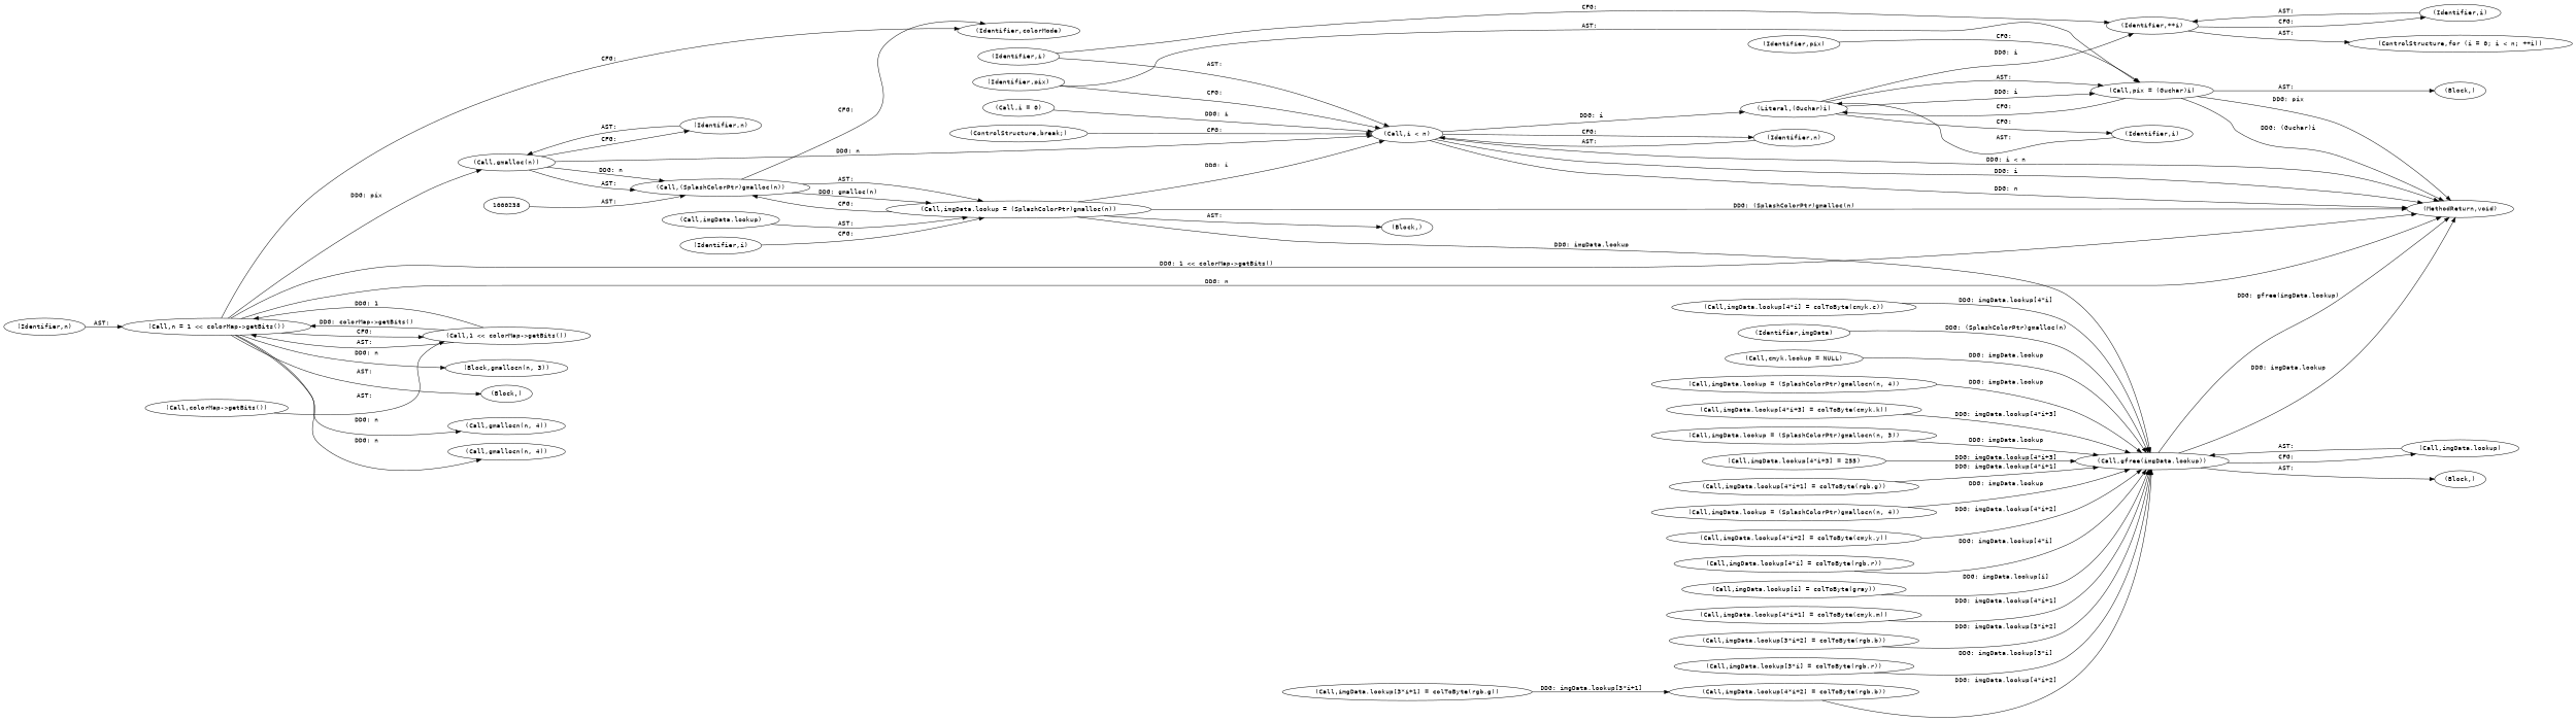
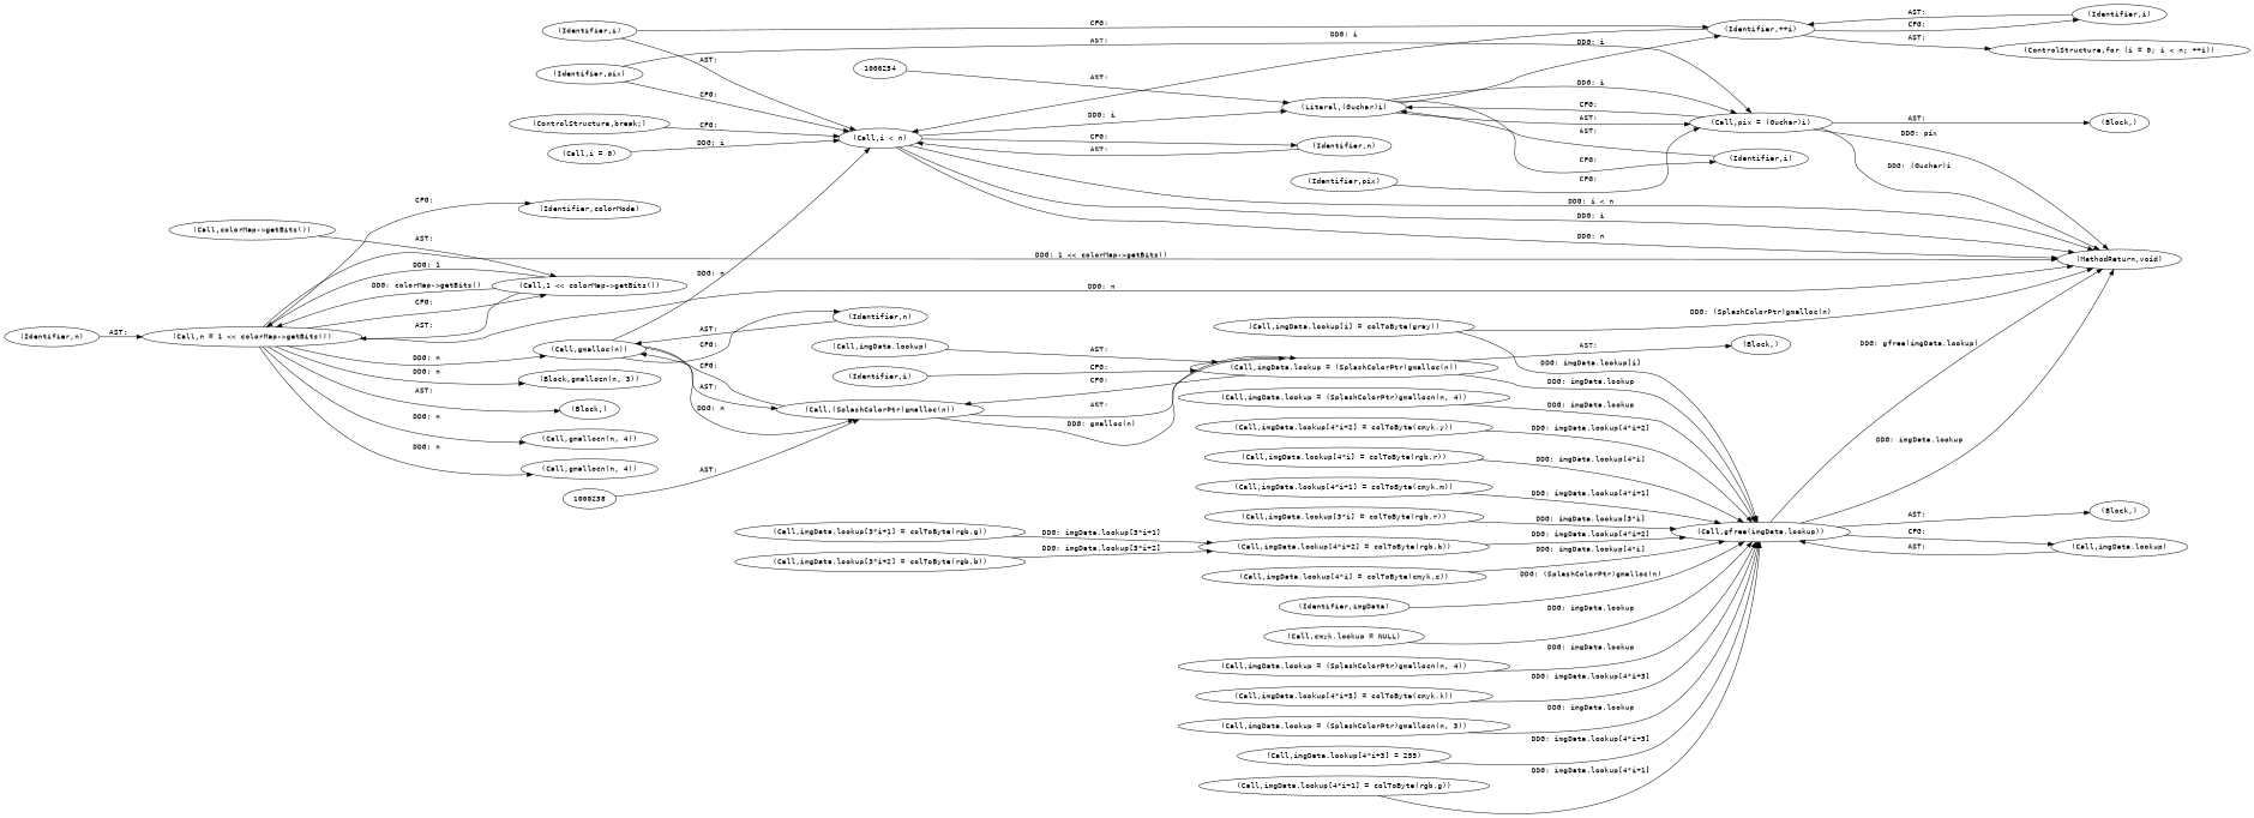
  digraph {
    fontname="DejaVu Sans Mono"
    rankdir=LR
    node [fontname="DejaVu Sans Mono"]
    edge [fontname="DejaVu Sans Mono"]
    n1 [label="(Call,gmalloc(n))"]
    n2 [label="(Call,(SplashColorPtr)gmalloc(n))"]
    n3 [label="(Call,i < n)"]
    n4 [label="(Identifier,n)"]
    n5 [label="(Call,imgData.lookup = (SplashColorPtr)gmalloc(n))"]
    n6 [label="(MethodReturn,void)"]
    n7 [label="(Literal,(Guchar)i)"]
    n8 [label="(Identifier,n)"]
    n9 [label="(Call,n = 1 << colorMap->getBits())"]
    n10 [label="(Call,1 << colorMap->getBits())"]
    n11 [label="(Block,gmallocn(n, 3))"]
    n12 [label="(Block,)"]
    n13 [label="(Call,gmallocn(n, 4))"]
    n14 [label="(Call,gmallocn(n, 4))"]
    n15 [label="(Identifier,colorMode)"]
    n16 [label="(Call,colorMap->getBits())"]
    n17 [label="(Call,gfree(imgData.lookup))"]
    n18 [label="(Block,)"]
    n19 [label="(Call,imgData.lookup)"]
    n20 [label="(Block,)"]
    n21 [label="(Identifier,++i)"]
    n22 [label="(Call,pix = (Guchar)i)"]
    n23 [label="(Identifier,i)"]
    n24 [label="(ControlStructure,for (i = 0; i < n; ++i))"]
    n25 [label="(Identifier,i)"]
    n26 [label="(Block,)"]
    n27 [label="(ControlStructure,break;)"]
    n28 [label="(Call,imgData.lookup[4*i] = colToByte(rgb.r))"]
    n29 [label="(Identifier,i)"]
    n30 [label="(Call,imgData.lookup)"]
    n31 [label="(Call,imgData.lookup[i] = colToByte(gray))"]
    n32 [label="(Call,imgData.lookup[4*i+1] = colToByte(cmyk.m))"]
    n33 [label="(Call,imgData.lookup[3*i+2] = colToByte(rgb.b))"]
    n34 [label="(Identifier,n)"]
    n35 [label="(Call,imgData.lookup[3*i] = colToByte(rgb.r))"]
    n36 [label="(Call,imgData.lookup[4*i+2] = colToByte(rgb.b))"]
    n37 [label="(Identifier,pix)"]
    n38 [label="(Call,imgData.lookup[4*i] = colToByte(cmyk.c))"]
    n39 [label="(Identifier,imgData)"]
    n40 [label="(Call,cmyk.lookup = NULL)"]
    n41 [label="(Call,imgData.lookup[3*i+1] = colToByte(rgb.g))"]
    n42 [label="(Identifier,i)"]
    n43 [label="(Call,imgData.lookup = (SplashColorPtr)gmallocn(n, 4))"]
    n44 [label="(Call,imgData.lookup[4*i+3] = colToByte(cmyk.k))"]
    n45 [label="(Call,imgData.lookup = (SplashColorPtr)gmallocn(n, 3))"]
    n46 [label="(Call,i = 0)"]
    n47 [label="(Call,imgData.lookup[4*i+3] = 255)"]
    n48 [label="(Identifier,pix)"]
    n49 [label="(Call,imgData.lookup[4*i+1] = colToByte(rgb.g))"]
    n50 [label="(Call,imgData.lookup = (SplashColorPtr)gmallocn(n, 4))"]
    n51 [label="(Call,imgData.lookup[4*i+2] = colToByte(cmyk.y))"]
    1000238
+   1000254
    n1 -> n2 [label="AST: "]
    n1 -> n2 [label="DDG: n"]
    n1 -> n3 [label="DDG: n"]
    n1 -> n4 [label="CFG: "]
-   n2 -> n15 [label="CFG: "]
+   n2 -> n1 [label="CFG: "]
    n2 -> n5 [label="AST: "]
    n2 -> n5 [label="DDG: gmalloc(n)"]
    n3 -> n6 [label="DDG: i < n"]
    n3 -> n6 [label="DDG: i"]
    n3 -> n6 [label="DDG: n"]
    n3 -> n7 [label="DDG: i"]
    n3 -> n8 [label="CFG: "]
    n4 -> n1 [label="AST: "]
    n5 -> n2 [label="CFG: "]
-   n5 -> n6 [label="DDG: (SplashColorPtr)gmalloc(n)"]
+   n31 -> n6 [label="DDG: (SplashColorPtr)gmalloc(n)"]
    n5 -> n17 [label="DDG: imgData.lookup"]
    n5 -> n18 [label="AST: "]
    n7 -> n21 [label="DDG: i"]
    n7 -> n22 [label="AST: "]
    n7 -> n22 [label="DDG: i"]
    n7 -> n23 [label="CFG: "]
    n8 -> n3 [label="AST: "]
-   n9 -> n1 [label="DDG: pix"]
+   n9 -> n1 [label="DDG: n"]
    n9 -> n6 [label="DDG: 1 << colorMap->getBits()"]
    n9 -> n6 [label="DDG: n"]
    n9 -> n10 [label="CFG: "]
    n9 -> n11 [label="DDG: n"]
    n9 -> n12 [label="AST: "]
    n9 -> n13 [label="DDG: n"]
    n9 -> n14 [label="DDG: n"]
    n9 -> n15 [label="CFG: "]
    n10 -> n9 [label="AST: "]
    n10 -> n9 [label="DDG: 1"]
    n10 -> n9 [label="DDG: colorMap->getBits()"]
    n16 -> n10 [label="AST: "]
    n17 -> n6 [label="DDG: gfree(imgData.lookup)"]
    n17 -> n6 [label="DDG: imgData.lookup"]
    n17 -> n19 [label="CFG: "]
    n17 -> n20 [label="AST: "]
    n19 -> n17 [label="AST: "]
-   n5 -> n3 [label="DDG: i"]
+   n21 -> n3 [label="DDG: i"]
    n21 -> n24 [label="AST: "]
    n21 -> n25 [label="CFG: "]
    n22 -> n6 [label="DDG: (Guchar)i"]
    n22 -> n6 [label="DDG: pix"]
    n22 -> n7 [label="CFG: "]
    n22 -> n26 [label="AST: "]
    n23 -> n7 [label="AST: "]
    n25 -> n21 [label="AST: "]
    n27 -> n3 [label="CFG: "]
    n28 -> n17 [label="DDG: imgData.lookup[4*i]"]
    n29 -> n3 [label="AST: "]
    n29 -> n21 [label="CFG: "]
    n30 -> n5 [label="AST: "]
    n31 -> n17 [label="DDG: imgData.lookup[i]"]
    n32 -> n17 [label="DDG: imgData.lookup[4*i+1]"]
-   n33 -> n17 [label="DDG: imgData.lookup[3*i+2]"]
+   n33 -> n36 [label="DDG: imgData.lookup[3*i+2]"]
    n34 -> n9 [label="AST: "]
    n35 -> n17 [label="DDG: imgData.lookup[3*i]"]
    n36 -> n17 [label="DDG: imgData.lookup[4*i+2]"]
    n37 -> n3 [label="CFG: "]
    n37 -> n22 [label="AST: "]
    n38 -> n17 [label="DDG: imgData.lookup[4*i]"]
    n39 -> n17 [label="DDG: (SplashColorPtr)gmalloc(n)"]
    n40 -> n17 [label="DDG: imgData.lookup"]
    n41 -> n36 [label="DDG: imgData.lookup[3*i+1]"]
    n42 -> n5 [label="CFG: "]
    n43 -> n17 [label="DDG: imgData.lookup"]
    n44 -> n17 [label="DDG: imgData.lookup[4*i+3]"]
    n45 -> n17 [label="DDG: imgData.lookup"]
    n46 -> n3 [label="DDG: i"]
    n47 -> n17 [label="DDG: imgData.lookup[4*i+3]"]
    n48 -> n22 [label="CFG: "]
    n49 -> n17 [label="DDG: imgData.lookup[4*i+1]"]
    n50 -> n17 [label="DDG: imgData.lookup"]
    n51 -> n17 [label="DDG: imgData.lookup[4*i+2]"]
    1000238 -> n2 [label="AST: "]
+   1000254 -> n7 [label="AST: "]
  }
